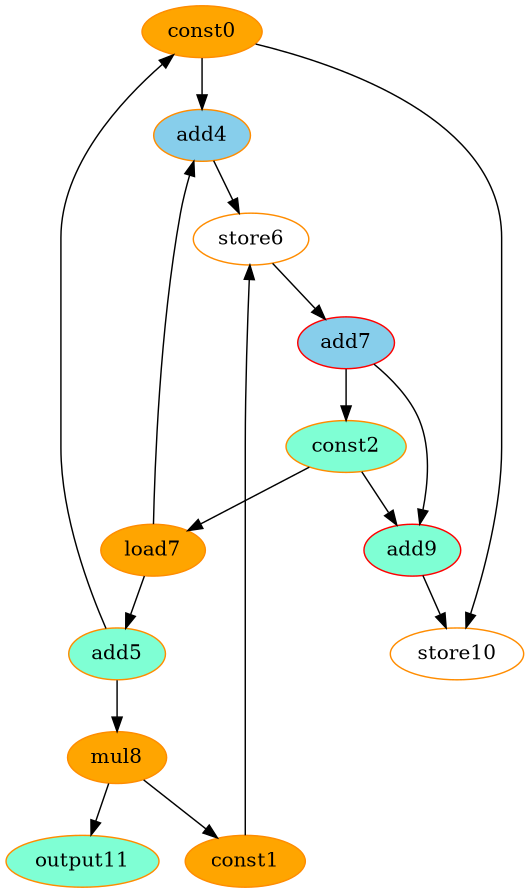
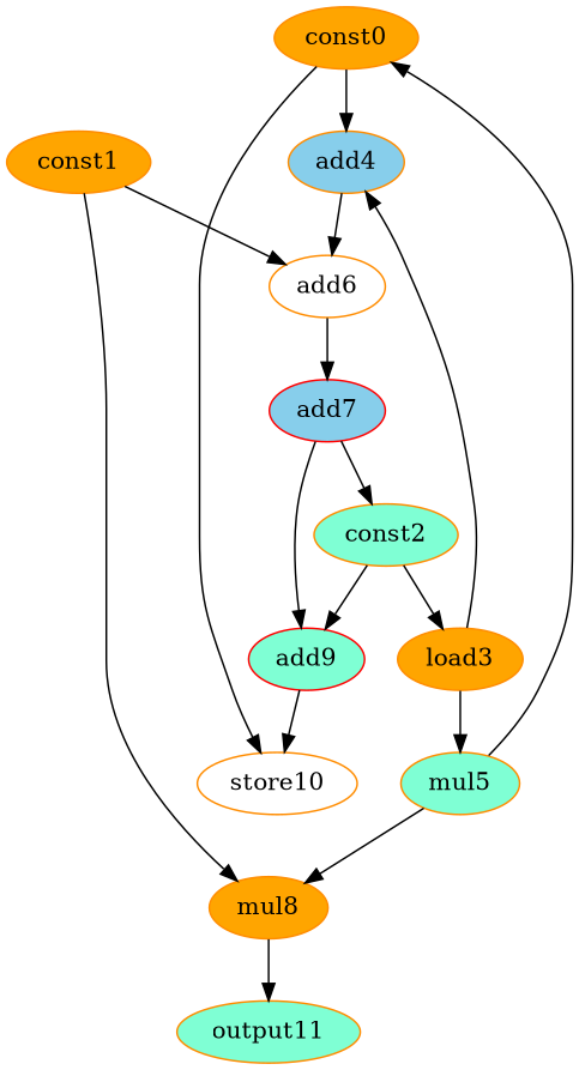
  digraph {
    node [color=darkorange fillcolor=orange opcode=add style=filled]
    edge [operand=0]
    const0 [opcode=const]
    add4 [fillcolor=skyblue]
    store10 [fillcolor=white opcode=store]
-   add6 [fillcolor=white label=store6]
-   add5 [fillcolor=aquamarine]
+   add6 [fillcolor=white]
+   add5 [fillcolor=aquamarine label=mul5]
    mul8 [opcode=mul]
    const1 [opcode=const]
    add7 [color=red fillcolor=skyblue]
    output11 [fillcolor=aquamarine opcode=output]
    const2 [fillcolor=aquamarine opcode=const]
-   load3 [opcode=load label=load7]
+   load3 [opcode=load]
    add9 [color=red fillcolor=aquamarine]
    const0 -> add4
    const0 -> store10
    add4 -> add6 [operand=1]
    add6 -> add7 [operand=1]
    add5 -> const0
    add5 -> mul8 [operand=1]
    mul8 -> output11
    const1 -> add6
-   mul8 -> const1
+   const1 -> mul8
    add7 -> const2
    add7 -> add9 [operand=1]
    const2 -> load3
    const2 -> add9
    load3 -> add4 [operand=1]
    load3 -> add5 [operand=1]
    add9 -> store10 [operand=1]
  }
